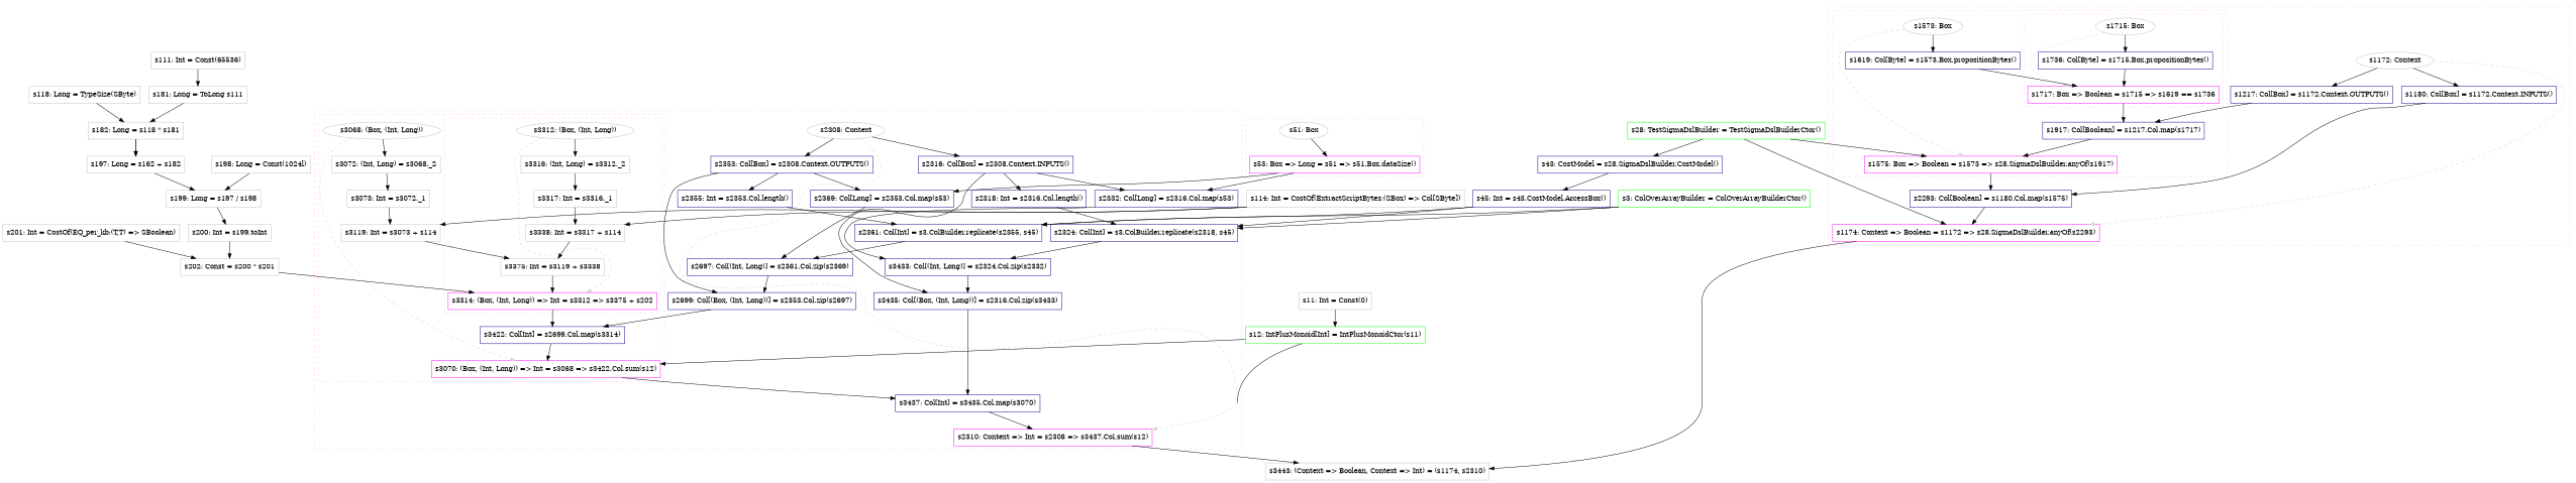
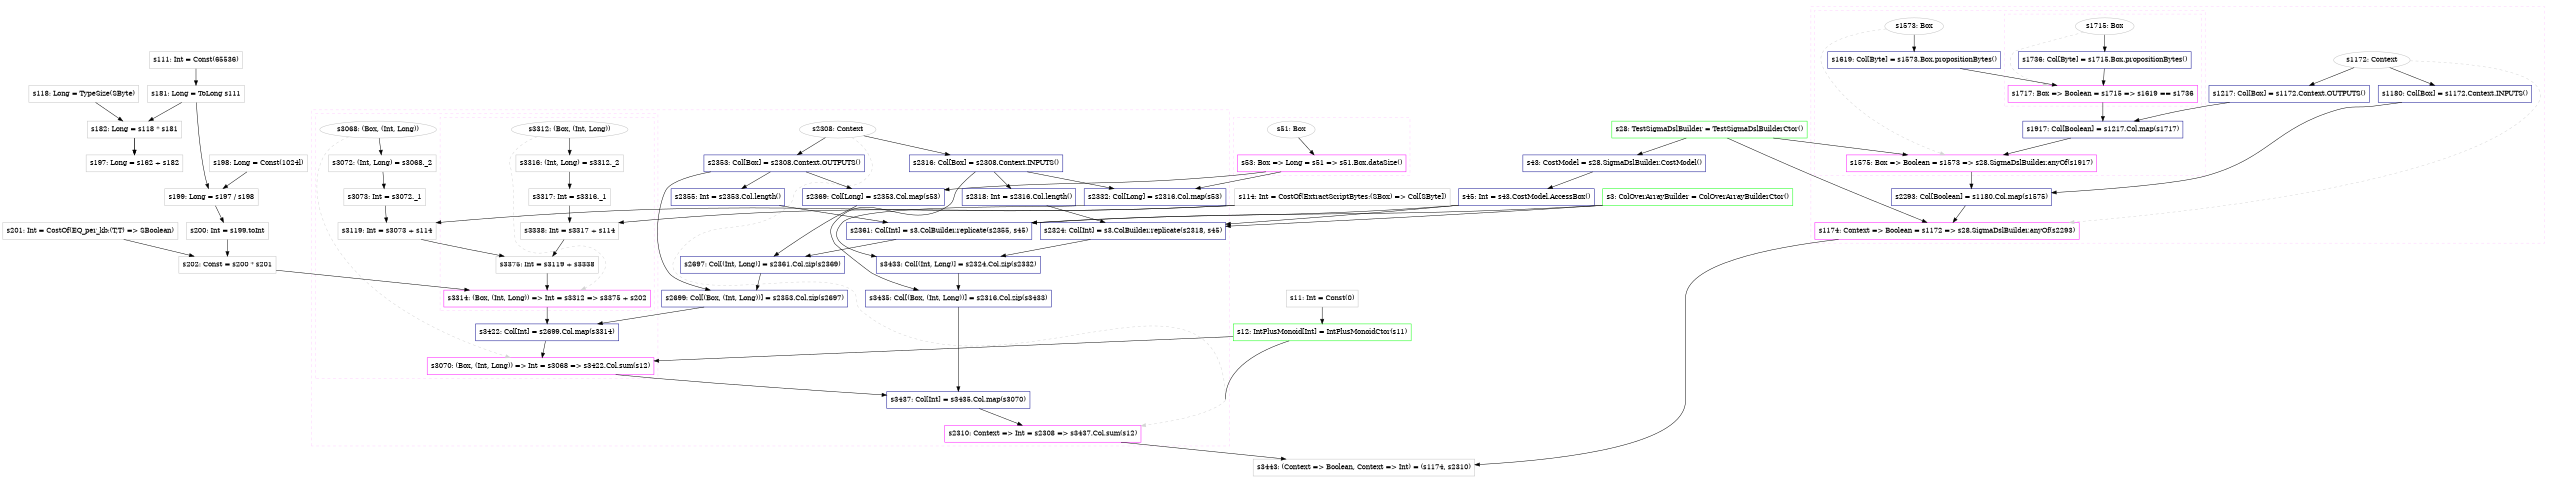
  digraph {
    concentrate=true
    node [color=gray fillcolor=white shape=box style=filled]
    edge [style=solid]
    n1 [label="s1172: Context" shape=oval]
    n2 [color=magenta label="s1174: Context => Boolean = s1172 => s28.SigmaDslBuilder.anyOf(s2293)"]
    n3 [label="s1573: Box" shape=oval]
    n4 [color=magenta label="s1575: Box => Boolean = s1573 => s28.SigmaDslBuilder.anyOf(s1917)"]
    n5 [label="s1715: Box" shape=oval]
    n6 [color=magenta label="s1717: Box => Boolean = s1715 => s1619 == s1736"]
    n7 [color=darkblue label="s1736: Col[Byte] = s1715.Box.propositionBytes()"]
    n8 [color=darkblue label="s1619: Col[Byte] = s1573.Box.propositionBytes()"]
    n9 [color=darkblue label="s1917: Col[Boolean] = s1217.Col.map(s1717)"]
    n10 [color=darkblue label="s1180: Col[Box] = s1172.Context.INPUTS()"]
    n11 [color=darkblue label="s1217: Col[Box] = s1172.Context.OUTPUTS()"]
    n12 [color=darkblue label="s2293: Col[Boolean] = s1180.Col.map(s1575)"]
    n13 [label="s51: Box" shape=oval]
    n14 [color=magenta label="s53: Box => Long = s51 => s51.Box.dataSize()"]
    n15 [label="s2308: Context" shape=oval]
    n16 [color=magenta label="s2310: Context => Int = s2308 => s3437.Col.sum(s12)"]
    n17 [label="s3068: (Box, (Int, Long))" shape=oval]
    n18 [color=magenta label="s3070: (Box, (Int, Long)) => Int = s3068 => s3422.Col.sum(s12)"]
    n19 [label="s3312: (Box, (Int, Long))" shape=oval]
    n20 [color=magenta label="s3314: (Box, (Int, Long)) => Int = s3312 => s3375 + s202"]
    n21 [label="s3316: (Int, Long) = s3312._2"]
    n22 [label="s3317: Int = s3316._1"]
    n23 [label="s3338: Int = s3317 + s114"]
    n24 [label="s3375: Int = s3119 + s3338"]
    n25 [label="s3072: (Int, Long) = s3068._2"]
    n26 [label="s3073: Int = s3072._1"]
    n27 [label="s3119: Int = s3073 + s114"]
    n28 [color=darkblue label="s3422: Col[Int] = s2699.Col.map(s3314)"]
    n29 [color=darkblue label="s2316: Col[Box] = s2308.Context.INPUTS()"]
    n30 [color=darkblue label="s2318: Int = s2316.Col.length()"]
    n31 [color=darkblue label="s2324: Col[Int] = s3.ColBuilder.replicate(s2318, s45)"]
    n32 [color=darkblue label="s2332: Col[Long] = s2316.Col.map(s53)"]
    n33 [color=darkblue label="s3433: Col[(Int, Long)] = s2324.Col.zip(s2332)"]
    n34 [color=darkblue label="s3435: Col[(Box, (Int, Long))] = s2316.Col.zip(s3433)"]
    n35 [color=darkblue label="s2353: Col[Box] = s2308.Context.OUTPUTS()"]
    n36 [color=darkblue label="s2355: Int = s2353.Col.length()"]
    n37 [color=darkblue label="s2361: Col[Int] = s3.ColBuilder.replicate(s2355, s45)"]
    n38 [color=darkblue label="s2369: Col[Long] = s2353.Col.map(s53)"]
    n39 [color=darkblue label="s2697: Col[(Int, Long)] = s2361.Col.zip(s2369)"]
    n40 [color=darkblue label="s2699: Col[(Box, (Int, Long))] = s2353.Col.zip(s2697)"]
    n41 [color=darkblue label="s3437: Col[Int] = s3435.Col.map(s3070)"]
    n42 [label="s3443: (Context => Boolean, Context => Int) = (s1174, s2310)"]
    n43 [color=green label="s28: TestSigmaDslBuilder = TestSigmaDslBuilderCtor()"]
    n44 [color=darkblue label="s43: CostModel = s28.SigmaDslBuilder.CostModel()"]
    n45 [color=darkblue label="s45: Int = s43.CostModel.AccessBox()"]
    n46 [label="s118: Long = TypeSize(SByte)"]
    n47 [label="s182: Long = s118 * s181"]
    n48 [label="s197: Long = s162 + s182"]
    n49 [label="s111: Int = Const(65536)"]
    n50 [label="s181: Long = ToLong s111"]
    n51 [label="s199: Long = s197 / s198"]
    n52 [label="s200: Int = s199.toInt"]
    n53 [label="s198: Long = Const(1024l)"]
    n54 [label="s202: Const = s200 * s201"]
    n55 [label="s201: Int = CostOf(EQ_per_kb:(T,T) => SBoolean)"]
    n56 [label="s11: Int = Const(0)"]
    n57 [color=green label="s12: IntPlusMonoid[Int] = IntPlusMonoidCtor(s11)"]
    n58 [color=green label="s3: ColOverArrayBuilder = ColOverArrayBuilderCtor()"]
    n59 [label="s114: Int = CostOf(ExtractScriptBytes:(SBox) => Col[SByte])"]
    subgraph cluster_1 {
      color="#FFCCFF"
      style=dashed
      n10
      n11
      n12
      subgraph sub_2 {
        color="#FFCCFF"
        rank=source
        style=dashed
        n1
      }
      subgraph sub_3 {
        color="#FFCCFF"
        rank=sink
        style=dashed
        n2
      }
      subgraph cluster_4 {
        color="#FFCCFF"
        style=dashed
        n8
        n9
        subgraph sub_5 {
          color="#FFCCFF"
          rank=source
          style=dashed
          n3
        }
        subgraph sub_6 {
          color="#FFCCFF"
          rank=sink
          style=dashed
          n4
        }
        subgraph cluster_7 {
          color="#FFCCFF"
          style=dashed
          n7
          subgraph sub_8 {
            color="#FFCCFF"
            rank=source
            style=dashed
            n5
          }
          subgraph sub_9 {
            color="#FFCCFF"
            rank=sink
            style=dashed
            n6
          }
        }
      }
    }
    subgraph cluster_10 {
      color="#FFCCFF"
      style=dashed
      subgraph sub_11 {
        color="#FFCCFF"
        rank=source
        style=dashed
        n13
      }
      subgraph sub_12 {
        color="#FFCCFF"
        rank=sink
        style=dashed
        n14
      }
    }
    subgraph cluster_13 {
      color="#FFCCFF"
      style=dashed
      n29
      n30
      n31
      n32
      n33
      n34
      n35
      n36
      n37
      n38
      n39
      n40
      n41
      subgraph sub_14 {
        color="#FFCCFF"
        rank=source
        style=dashed
        n15
      }
      subgraph sub_15 {
        color="#FFCCFF"
        rank=sink
        style=dashed
        n16
      }
      subgraph cluster_16 {
        color="#FFCCFF"
        style=dashed
        n25
        n26
        n27
        n28
        subgraph sub_17 {
          color="#FFCCFF"
          rank=source
          style=dashed
          n17
        }
        subgraph sub_18 {
          color="#FFCCFF"
          rank=sink
          style=dashed
          n18
        }
        subgraph cluster_19 {
          color="#FFCCFF"
          style=dashed
          n21
          n22
          n23
          n24
          subgraph sub_20 {
            color="#FFCCFF"
            rank=source
            style=dashed
            n19
          }
          subgraph sub_21 {
            color="#FFCCFF"
            rank=sink
            style=dashed
            n20
          }
        }
      }
    }
    n1 -> n2 [color=lightgray style=dashed weight=0]
    n1 -> n10
    n1 -> n11
    n2 -> n42
    n3 -> n4 [color=lightgray style=dashed weight=0]
    n3 -> n8
    n4 -> n12
    n5 -> n6 [color=lightgray style=dashed weight=0]
    n5 -> n7
    n6 -> n9
    n7 -> n6
    n8 -> n6
    n9 -> n4
    n10 -> n12
    n11 -> n9
    n12 -> n2
    n13 -> n14 [color=lightgray style=dashed weight=0]
    n13 -> n14
    n14 -> n32
    n14 -> n38
    n15 -> n16 [color=lightgray style=dashed weight=0]
    n15 -> n29
    n15 -> n35
    n16 -> n42
    n17 -> n18 [color=lightgray style=dashed weight=0]
    n17 -> n25
    n18 -> n41
    n19 -> n20 [color=lightgray style=dashed weight=0]
    n19 -> n21
    n20 -> n28
    n21 -> n22
    n22 -> n23
    n23 -> n24
    n24 -> n20
    n25 -> n26
    n26 -> n27
    n27 -> n24
    n28 -> n18
    n29 -> n30
    n29 -> n32
    n29 -> n34
    n30 -> n31
    n31 -> n33
    n32 -> n33
    n33 -> n34
    n34 -> n41
    n35 -> n36
    n35 -> n38
    n35 -> n40
    n36 -> n37
    n37 -> n39
    n38 -> n39
    n39 -> n40
    n40 -> n28
    n41 -> n16
    n43 -> n2
    n43 -> n4
    n43 -> n44
    n44 -> n45
    n45 -> n31
    n45 -> n37
    n46 -> n47
    n47 -> n48
    n47 -> n48
-   n48 -> n51
+   n50 -> n51
    n49 -> n50
    n50 -> n47
    n51 -> n52
    n52 -> n54
    n53 -> n51
    n54 -> n20
    n55 -> n54
    n56 -> n57
    n57 -> n16
    n57 -> n18
    n58 -> n31
    n58 -> n37
    n59 -> n23
    n59 -> n27
  }
